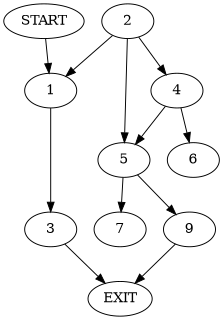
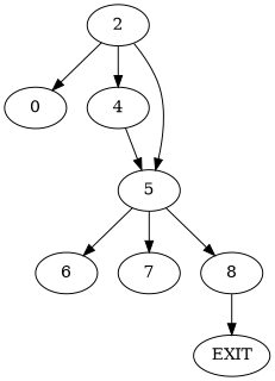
  digraph {
-   n1 [label=START]
-   1
-   3
+   1 [label=0]
    n4 [label=EXIT]
    2
    4
    5
    6
    7
-   8 [label=9]
-   n1 -> 1
-   1 -> 3
-   3 -> n4
+   8
    2 -> 1
    2 -> 4
    2 -> 5
    4 -> 5
-   4 -> 6
+   5 -> 6
    5 -> 7
    5 -> 8
    8 -> n4
  }
